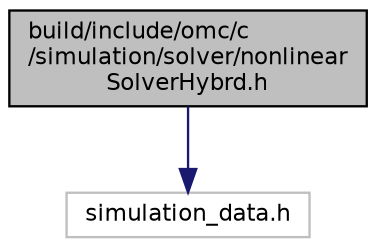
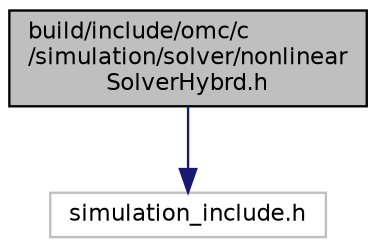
  digraph {
    node [fontname=Helvetica fontsize=10 shape=record style=filled]
    n1 [color=black fillcolor=grey75 fontcolor=black height=0.2 label="build/include/omc/c\l/simulation/solver/nonlinear\lSolverHybrd.h" width=0.4]
-   n2 [color=grey75 fillcolor=white height=0.2 label="simulation_data.h" width=0.4]
+   n2 [color=grey75 fillcolor=white height=0.2 label="simulation_include.h" width=0.4]
    n1 -> n2 [color=midnightblue fontname=Helvetica fontsize=10 labelfontname=Helvetica labelfontsize=10 style=solid]
  }
